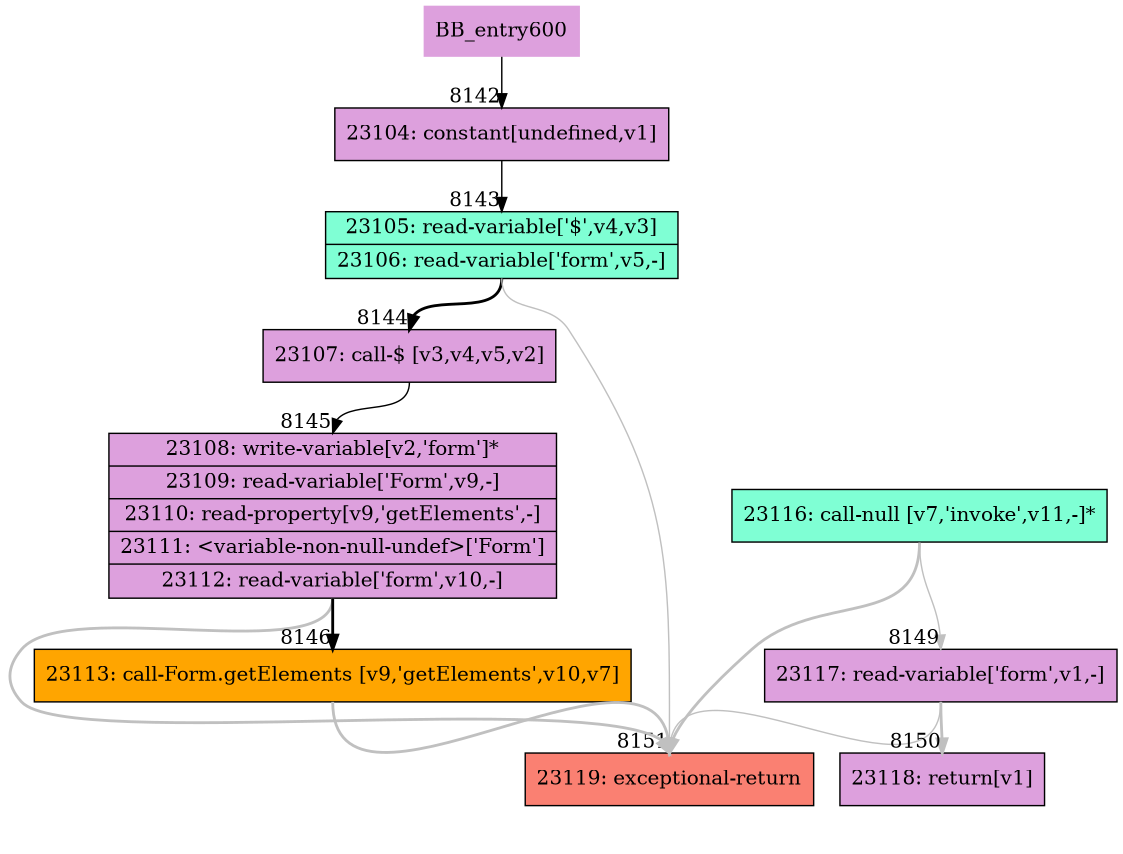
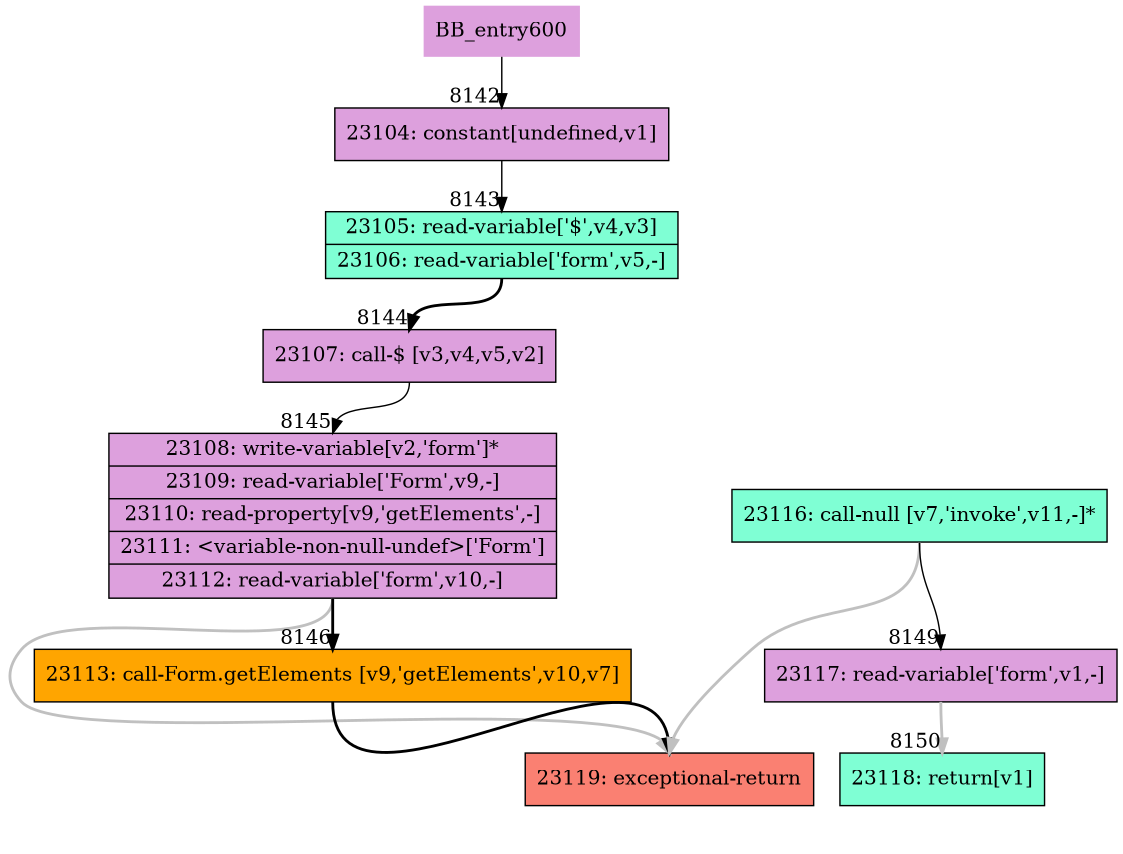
  digraph {
    rankdir=TD
    node [fillcolor=plum shape=record style=filled]
    edge [headport=n style=solid tailport=s]
    BB_entry600 [shape=none]
    n2 [label="{23104: constant[undefined,v1]}"]
    n3 [fillcolor=aquamarine label="{23105: read-variable['$',v4,v3]|23106: read-variable['form',v5,-]}"]
    n4 [label="{23107: call-$ [v3,v4,v5,v2]}"]
    n5 [fillcolor=salmon label="{23119: exceptional-return}"]
    n6 [label="{23108: write-variable[v2,'form']*|23109: read-variable['Form',v9,-]|23110: read-property[v9,'getElements',-]|23111: \<variable-non-null-undef\>['Form']|23112: read-variable['form',v10,-]}"]
    n7 [fillcolor=orange label="{23113: call-Form.getElements [v9,'getElements',v10,v7]}"]
    n8 [fillcolor=aquamarine label="{23116: call-null [v7,'invoke',v11,-]*}"]
    n9 [label="{23117: read-variable['form',v1,-]}"]
-   n10 [label="{23118: return[v1]}"]
+   n10 [fillcolor=aquamarine label="{23118: return[v1]}"]
    BB_entry600 -> n2 [headlabel="    8142"]
    n2 -> n3 [headlabel="      8143"]
    n3 -> n4 [headlabel="      8144" style=bold]
-   n3 -> n5 [color=gray headlabel="      8151"]
    n4 -> n6 [headlabel="      8145"]
    n6 -> n5 [color=gray style=bold]
    n6 -> n7 [headlabel="      8146" style=bold]
-   n7 -> n5 [color=gray style=bold]
+   n7 -> n5 [color=black style=bold]
    n8 -> n5 [color=gray style=bold]
-   n8 -> n9 [headlabel="      8149" color=gray]
-   n9 -> n5 [color=gray]
+   n8 -> n9 [headlabel="      8149"]
    n9 -> n10 [color=gray headlabel="      8150" style=bold]
  }
